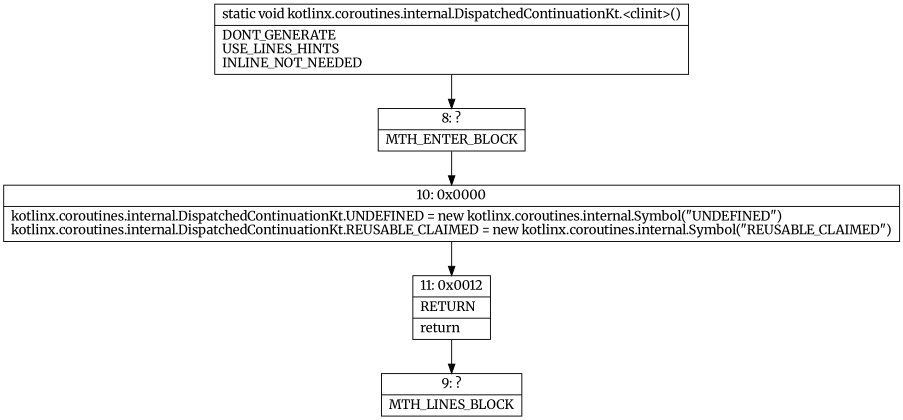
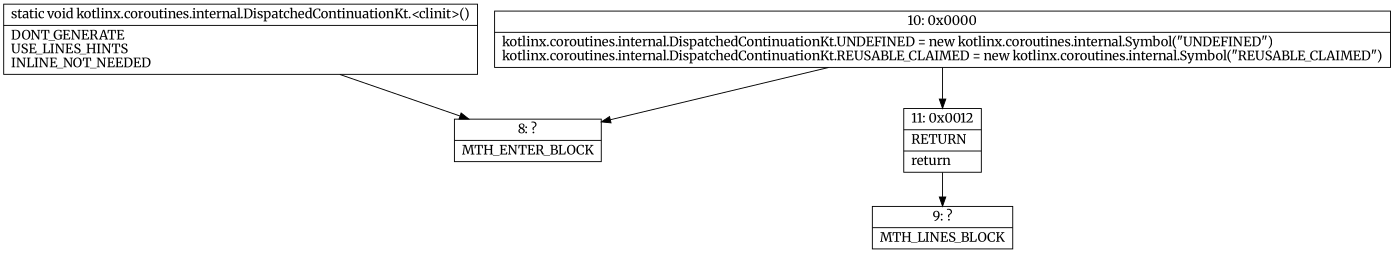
  digraph {
    fontname=Merriweather
    node [fontname=Merriweather shape=record]
    edge [fontname=Merriweather]
    n1 [label="{8\:\ ?|MTH_ENTER_BLOCK\l}"]
    n2 [label="{10\:\ 0x0000|kotlinx.coroutines.internal.DispatchedContinuationKt.UNDEFINED = new kotlinx.coroutines.internal.Symbol(\"UNDEFINED\")\lkotlinx.coroutines.internal.DispatchedContinuationKt.REUSABLE_CLAIMED = new kotlinx.coroutines.internal.Symbol(\"REUSABLE_CLAIMED\")\l}"]
    n3 [label="{11\:\ 0x0012|RETURN\l|return\l}"]
    n4 [label="{9\:\ ?|MTH_LINES_BLOCK\l}"]
    n5 [label="{static void kotlinx.coroutines.internal.DispatchedContinuationKt.\<clinit\>()  | DONT_GENERATE\lUSE_LINES_HINTS\lINLINE_NOT_NEEDED\l}"]
-   n1 -> n2
+   n2 -> n1
    n2 -> n3
    n3 -> n4
    n5 -> n1
  }
